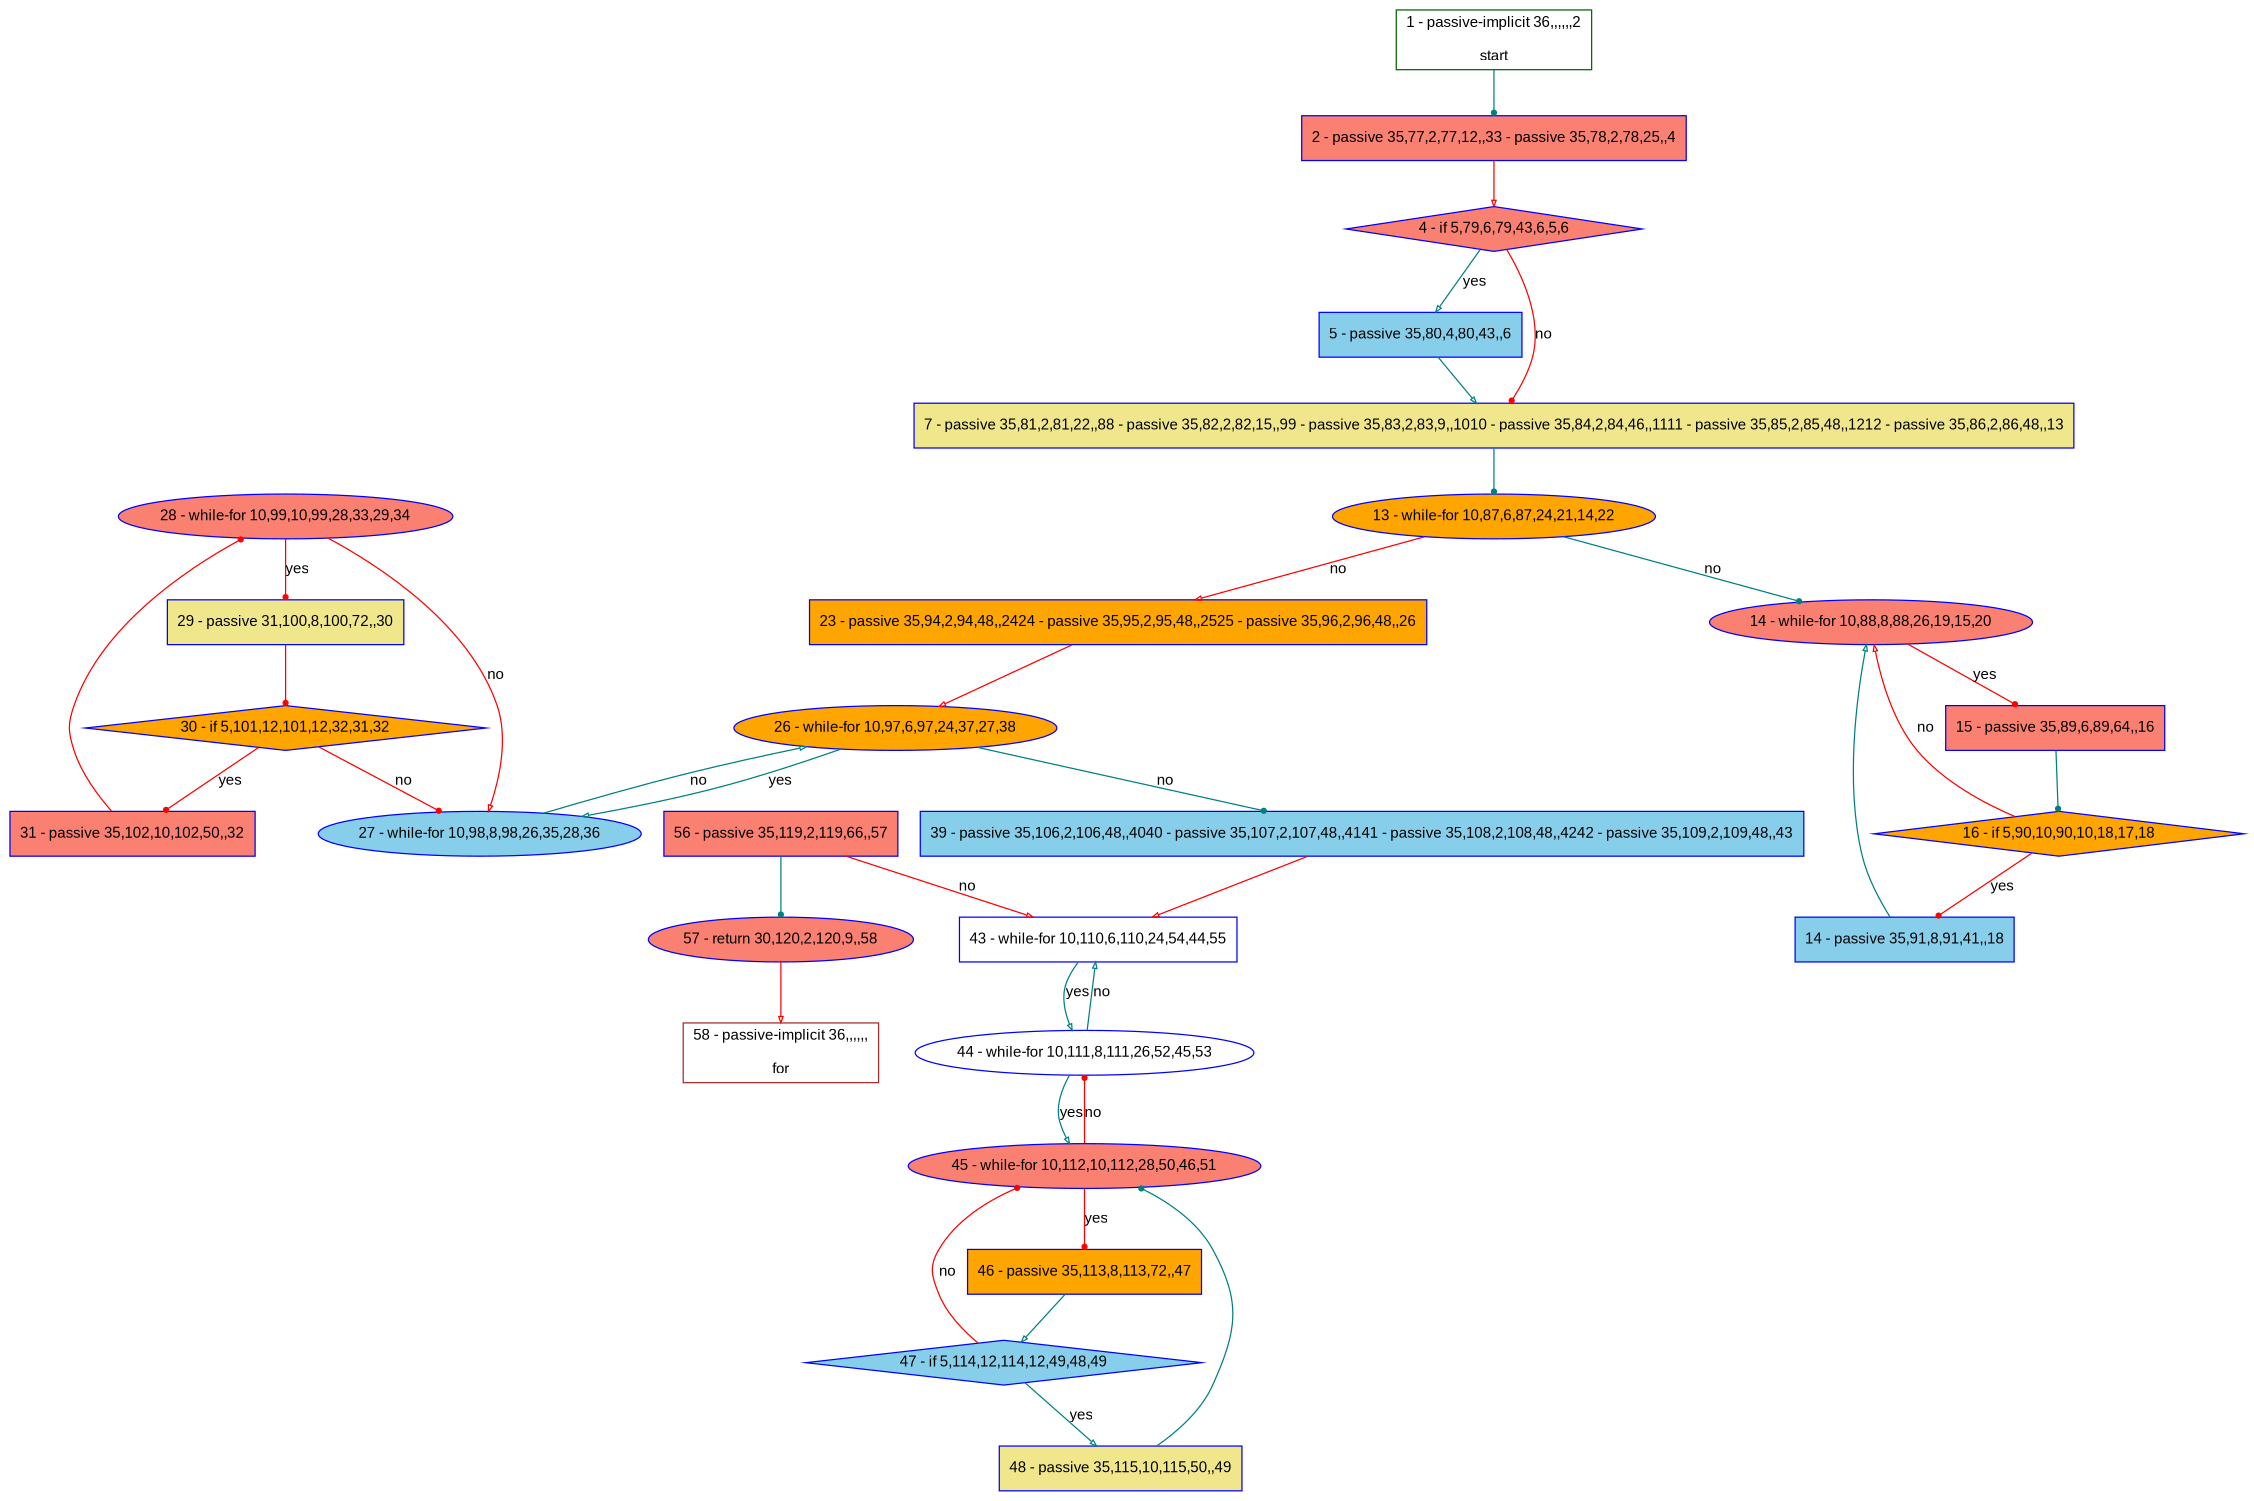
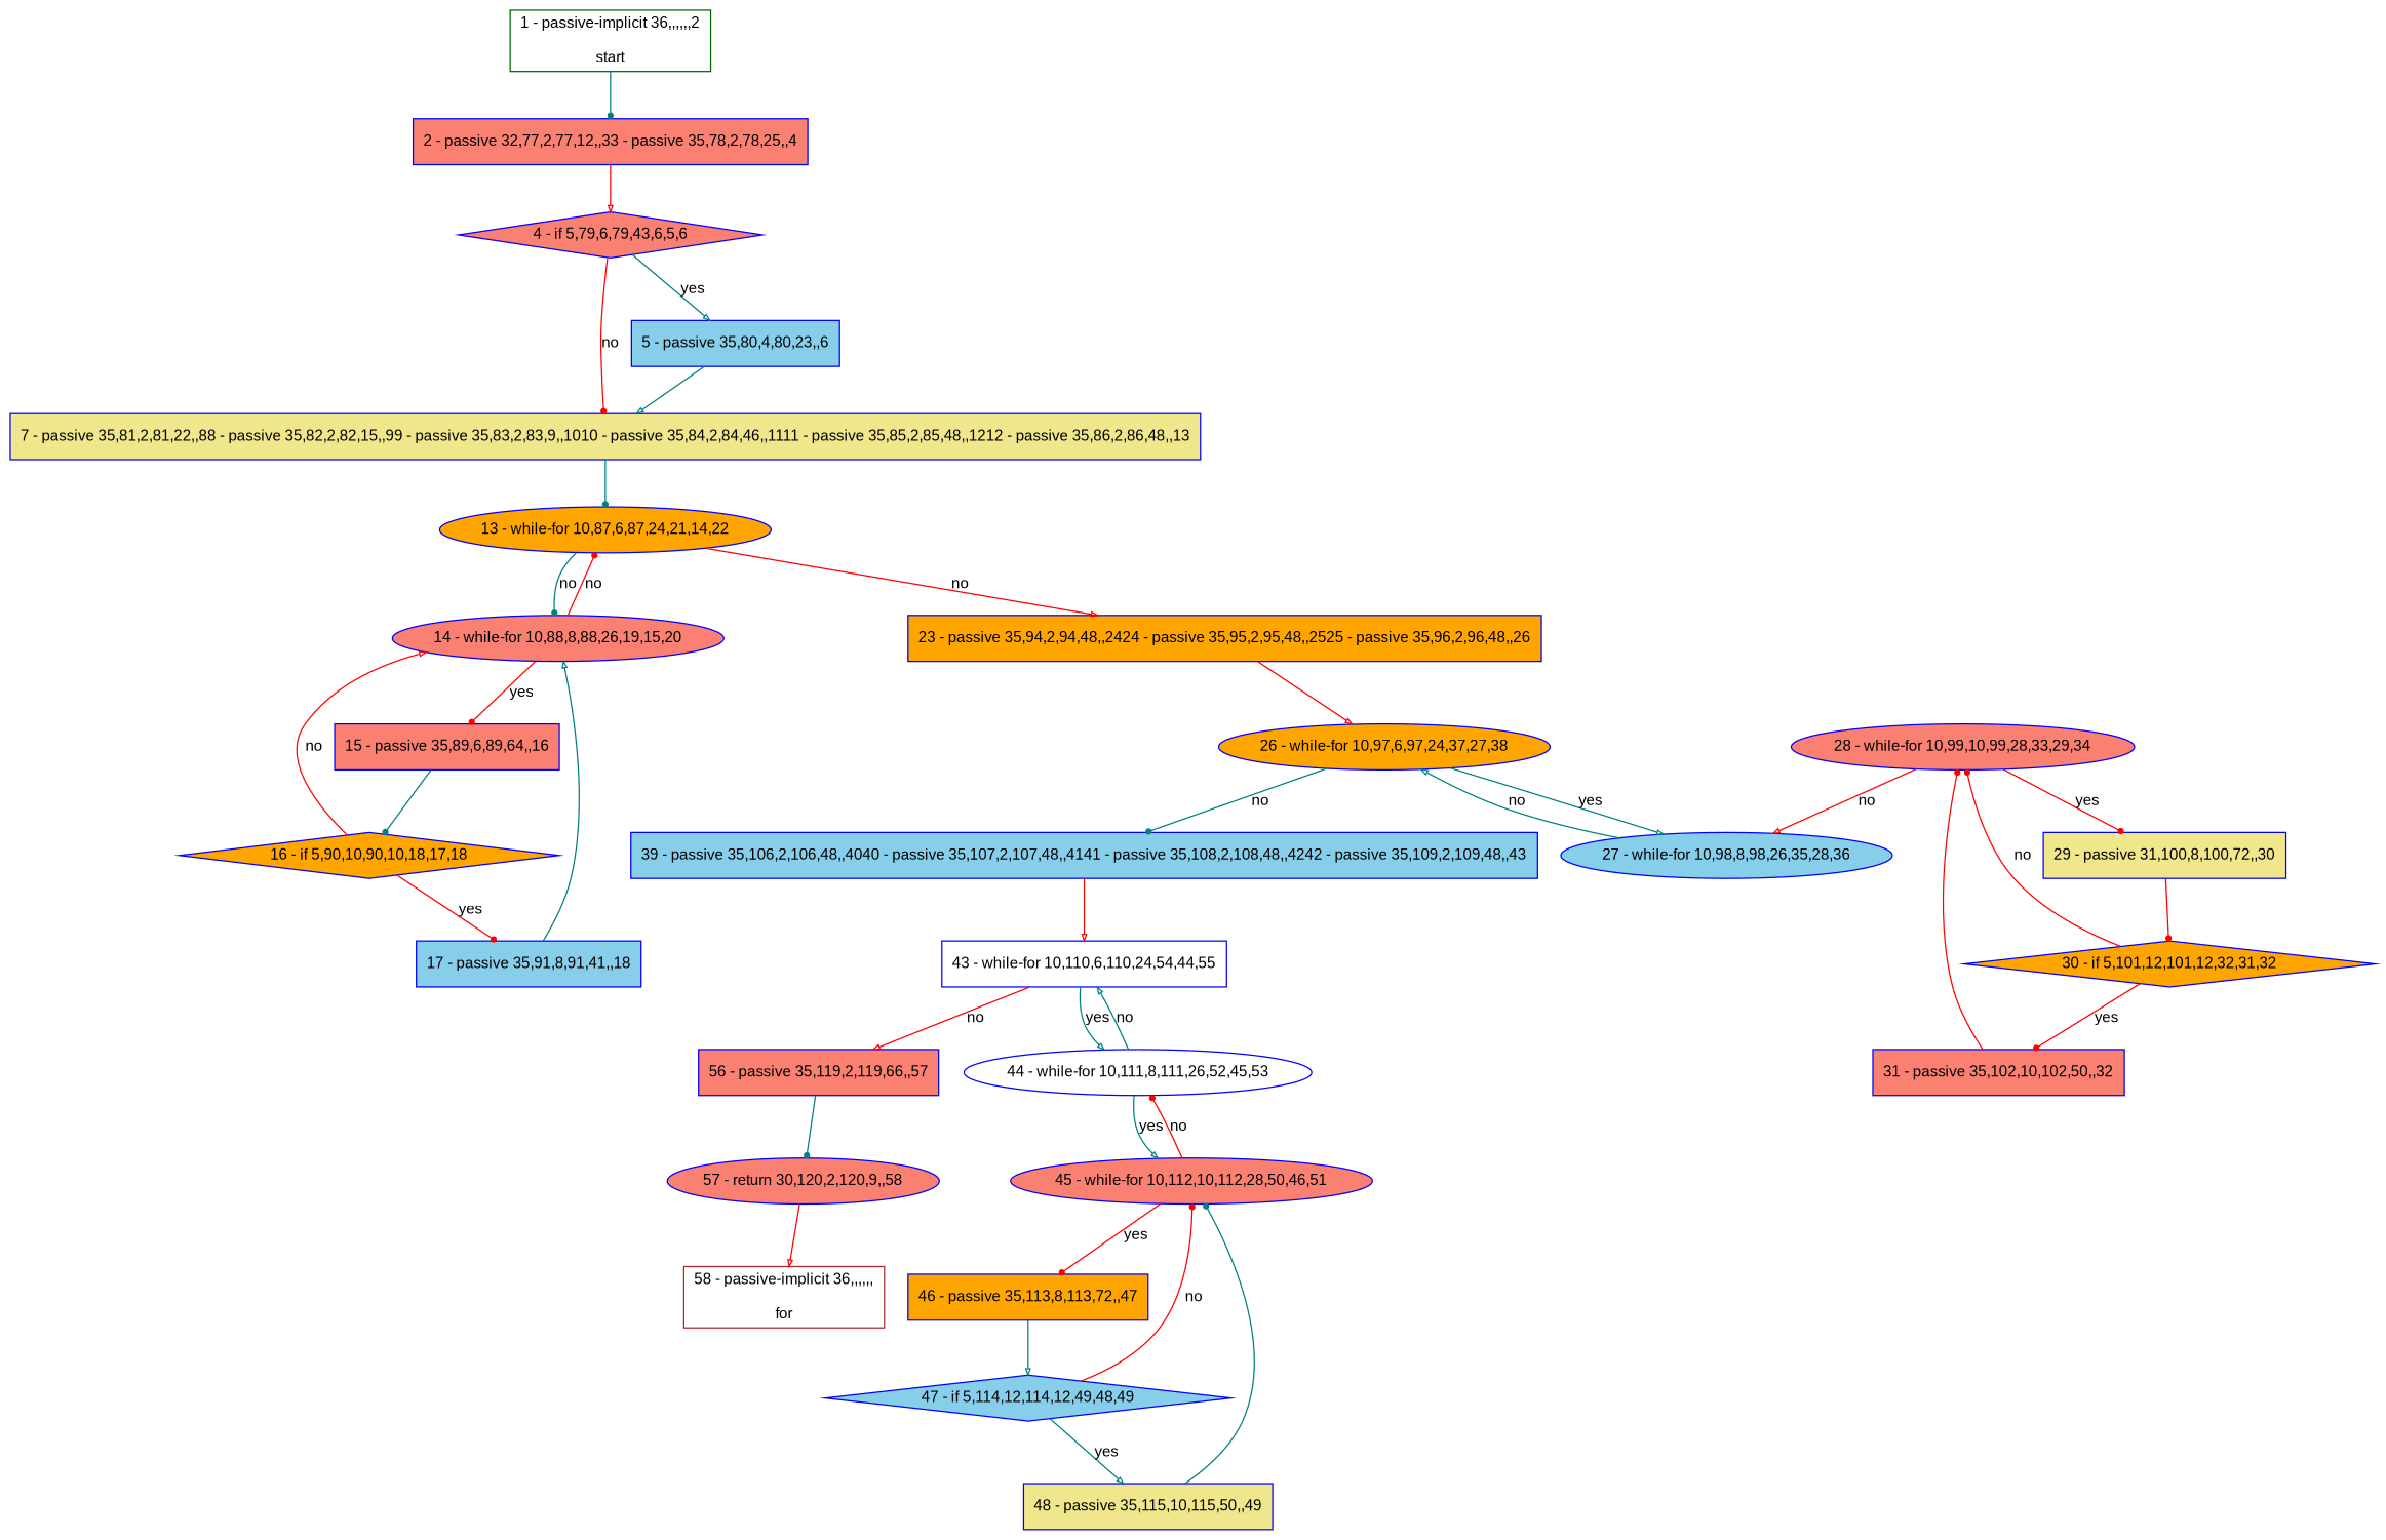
  digraph {
    bgcolor=white
    compound=true
    fillcolor="#FFFFCC"
    fontname=Arial
    fontsize=12
    pack=true
    packmode=clust
    style="rounded,filled"
    node [color="#0000ff" compound=true fillcolor=salmon fixedsize=false fontname=Arial fontsize=12 node_initialized=no shape=box style=filled]
    edge [arrowhead=dot arrowsize=0.5 arrowtail=none color=red compound=true dir=forward fontcolor=black fontname=Arial fontsize=12]
-   n1 [label="2 - passive 35,77,2,77,12,,33 - passive 35,78,2,78,25,,4"]
+   n1 [label="2 - passive 32,77,2,77,12,,33 - passive 35,78,2,78,25,,4"]
    n2 [label="4 - if 5,79,6,79,43,6,5,6" shape=diamond]
-   n3 [fillcolor=skyblue label="5 - passive 35,80,4,80,43,,6"]
+   n3 [fillcolor=skyblue label="5 - passive 35,80,4,80,23,,6"]
    n4 [fillcolor=khaki label="7 - passive 35,81,2,81,22,,88 - passive 35,82,2,82,15,,99 - passive 35,83,2,83,9,,1010 - passive 35,84,2,84,46,,1111 - passive 35,85,2,85,48,,1212 - passive 35,86,2,86,48,,13"]
    n5 [color="#006400" fillcolor=white label="1 - passive-implicit 36,,,,,,2\n\nstart"]
    n6 [fillcolor=orange label="13 - while-for 10,87,6,87,24,21,14,22" shape=oval]
    n7 [label="14 - while-for 10,88,8,88,26,19,15,20" shape=oval]
    n8 [fillcolor=orange label="23 - passive 35,94,2,94,48,,2424 - passive 35,95,2,95,48,,2525 - passive 35,96,2,96,48,,26"]
    n9 [label="15 - passive 35,89,6,89,64,,16"]
    n10 [fillcolor=orange label="26 - while-for 10,97,6,97,24,37,27,38" shape=oval]
    n11 [fillcolor=orange label="16 - if 5,90,10,90,10,18,17,18" shape=diamond]
    n12 [fillcolor=skyblue label="27 - while-for 10,98,8,98,26,35,28,36" shape=oval]
    n13 [fillcolor=skyblue label="39 - passive 35,106,2,106,48,,4040 - passive 35,107,2,107,48,,4141 - passive 35,108,2,108,48,,4242 - passive 35,109,2,109,48,,43"]
-   n14 [fillcolor=skyblue label="14 - passive 35,91,8,91,41,,18"]
+   n14 [fillcolor=skyblue label="17 - passive 35,91,8,91,41,,18"]
    n15 [fillcolor=white label="43 - while-for 10,110,6,110,24,54,44,55"]
    n16 [label="28 - while-for 10,99,10,99,28,33,29,34" shape=oval]
    n17 [fillcolor=khaki label="29 - passive 31,100,8,100,72,,30"]
    n18 [fillcolor=white label="44 - while-for 10,111,8,111,26,52,45,53" shape=oval]
    n19 [label="56 - passive 35,119,2,119,66,,57"]
    n20 [fillcolor=orange label="30 - if 5,101,12,101,12,32,31,32" shape=diamond]
    n21 [label="31 - passive 35,102,10,102,50,,32"]
    n22 [label="45 - while-for 10,112,10,112,28,50,46,51" shape=oval]
    n23 [label="57 - return 30,120,2,120,9,,58" shape=ellipse]
    n24 [fillcolor=orange label="46 - passive 35,113,8,113,72,,47"]
    n25 [color="#a52a2a" fillcolor=white label="58 - passive-implicit 36,,,,,,\n\nfor"]
    n26 [fillcolor=skyblue label="47 - if 5,114,12,114,12,49,48,49" shape=diamond]
    n27 [fillcolor=khaki label="48 - passive 35,115,10,115,50,,49"]
    n1 -> n2 [arrowhead=onormal]
    n2 -> n3 [arrowhead=onormal color=teal label=yes]
    n2 -> n4 [label=no]
    n3 -> n4 [arrowhead=onormal color=teal]
    n4 -> n6 [color=teal]
    n5 -> n1 [color=teal]
    n6 -> n7 [color=teal label=no]
    n6 -> n8 [arrowhead=onormal label=no]
+   n7 -> n6 [label=no]
    n7 -> n9 [label=yes]
    n8 -> n10 [arrowhead=onormal]
    n9 -> n11 [color=teal]
    n10 -> n12 [arrowhead=onormal color=teal label=yes]
    n10 -> n13 [color=teal label=no]
    n11 -> n7 [arrowhead=onormal label=no]
    n11 -> n14 [label=yes]
    n12 -> n10 [arrowhead=onormal color=teal label=no]
    n13 -> n15 [arrowhead=onormal]
    n14 -> n7 [arrowhead=onormal color=teal]
    n15 -> n18 [arrowhead=onormal color=teal label=yes]
-   n19 -> n15 [arrowhead=onormal label=no]
+   n15 -> n19 [arrowhead=onormal label=no]
    n16 -> n12 [arrowhead=onormal label=no]
    n16 -> n17 [label=yes]
    n17 -> n20
    n18 -> n15 [arrowhead=onormal color=teal label=no]
    n18 -> n22 [arrowhead=onormal color=teal label=yes]
    n19 -> n23 [color=teal]
-   n20 -> n12 [label=no]
+   n20 -> n16 [label=no]
    n20 -> n21 [label=yes]
    n21 -> n16
    n22 -> n18 [label=no]
    n22 -> n24 [label=yes]
    n23 -> n25 [arrowhead=onormal]
    n24 -> n26 [arrowhead=onormal color=teal]
    n26 -> n22 [label=no]
    n26 -> n27 [arrowhead=onormal color=teal label=yes]
    n27 -> n22 [color=teal]
  }
